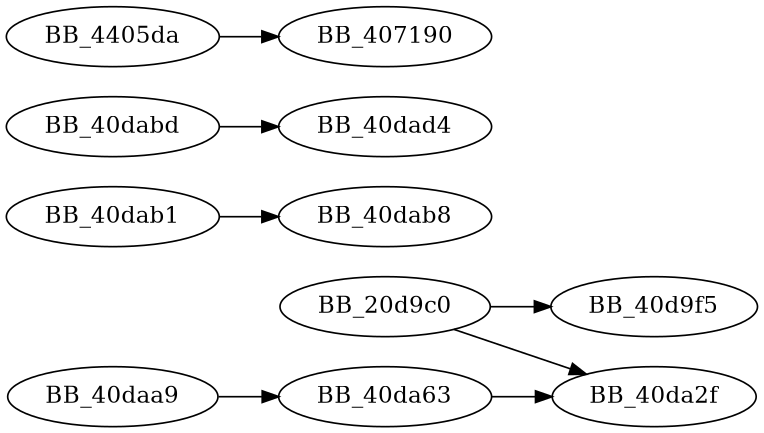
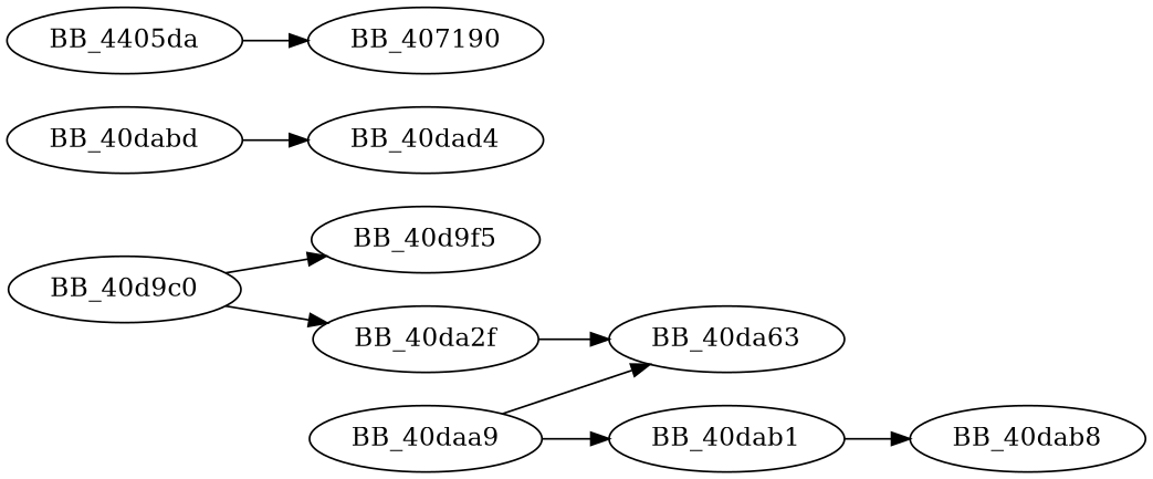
  digraph {
    rankdir=LR
-   BB_40d9c0 [label=BB_20d9c0]
+   BB_40d9c0
    BB_40d9f5
    BB_40da2f
    BB_40da63
    BB_40daa9
    BB_40dab1
    BB_40dab8
    BB_40dabd
    BB_40dad4
    n10 [label=BB_4405da]
    BB_407190
    BB_40d9c0 -> BB_40d9f5
    BB_40d9c0 -> BB_40da2f
-   BB_40da63 -> BB_40da2f
+   BB_40da2f -> BB_40da63
    BB_40daa9 -> BB_40da63
+   BB_40daa9 -> BB_40dab1
    BB_40dab1 -> BB_40dab8
    BB_40dabd -> BB_40dad4
    n10 -> BB_407190
  }
